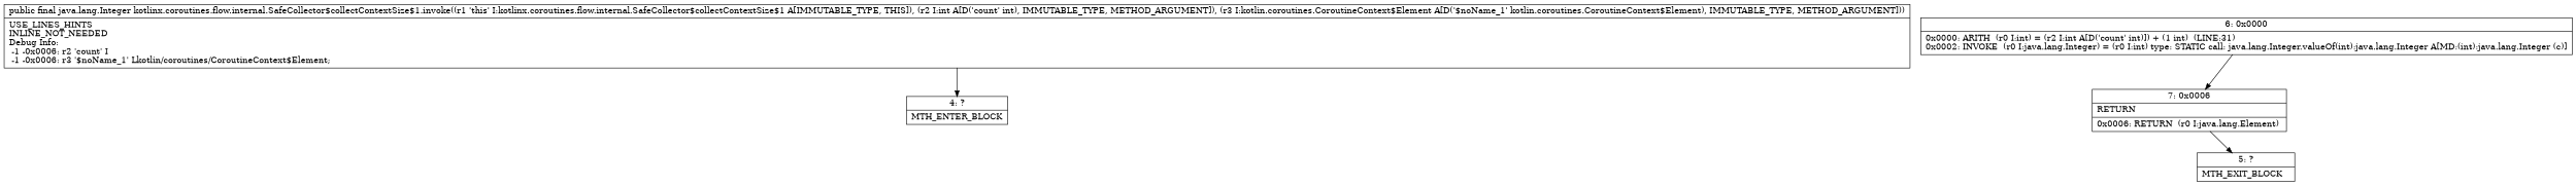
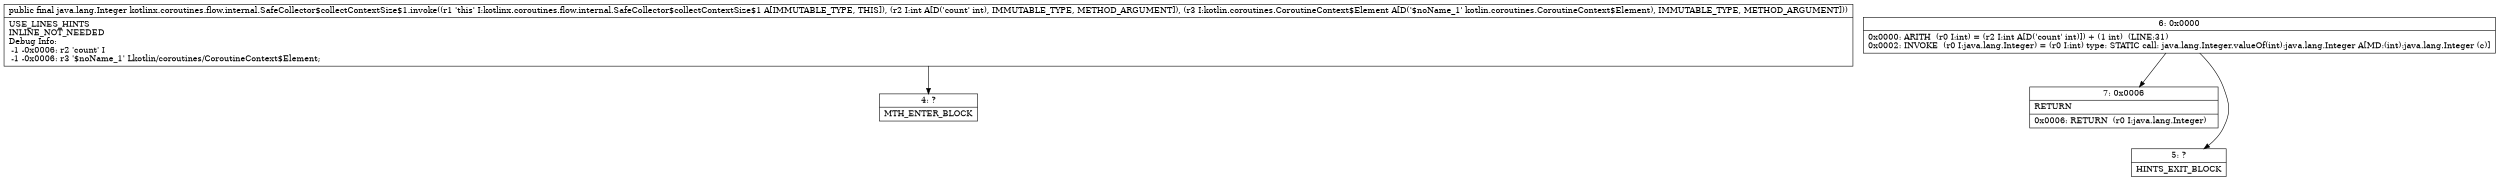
  digraph {
    node [shape=record]
    n1 [label="{4\:\ ?|MTH_ENTER_BLOCK\l}"]
    n2 [label="{6\:\ 0x0000|0x0000: ARITH  (r0 I:int) = (r2 I:int A[D('count' int)]) + (1 int)  (LINE:31)\l0x0002: INVOKE  (r0 I:java.lang.Integer) = (r0 I:int) type: STATIC call: java.lang.Integer.valueOf(int):java.lang.Integer A[MD:(int):java.lang.Integer (c)]\l}"]
-   n3 [label="{7\:\ 0x0006|RETURN\l|0x0006: RETURN  (r0 I:java.lang.Element) \l}"]
-   n4 [label="{5\:\ ?|MTH_EXIT_BLOCK\l}"]
+   n3 [label="{7\:\ 0x0006|RETURN\l|0x0006: RETURN  (r0 I:java.lang.Integer) \l}"]
+   n4 [label="{5\:\ ?|HINTS_EXIT_BLOCK\l}"]
    n5 [label="{public final java.lang.Integer kotlinx.coroutines.flow.internal.SafeCollector$collectContextSize$1.invoke((r1 'this' I:kotlinx.coroutines.flow.internal.SafeCollector$collectContextSize$1 A[IMMUTABLE_TYPE, THIS]), (r2 I:int A[D('count' int), IMMUTABLE_TYPE, METHOD_ARGUMENT]), (r3 I:kotlin.coroutines.CoroutineContext$Element A[D('$noName_1' kotlin.coroutines.CoroutineContext$Element), IMMUTABLE_TYPE, METHOD_ARGUMENT]))  | USE_LINES_HINTS\lINLINE_NOT_NEEDED\lDebug Info:\l  \-1 \-0x0006: r2 'count' I\l  \-1 \-0x0006: r3 '$noName_1' Lkotlin\/coroutines\/CoroutineContext$Element;\l}"]
    n2 -> n3
-   n3 -> n4
+   n2 -> n4
    n5 -> n1
  }
